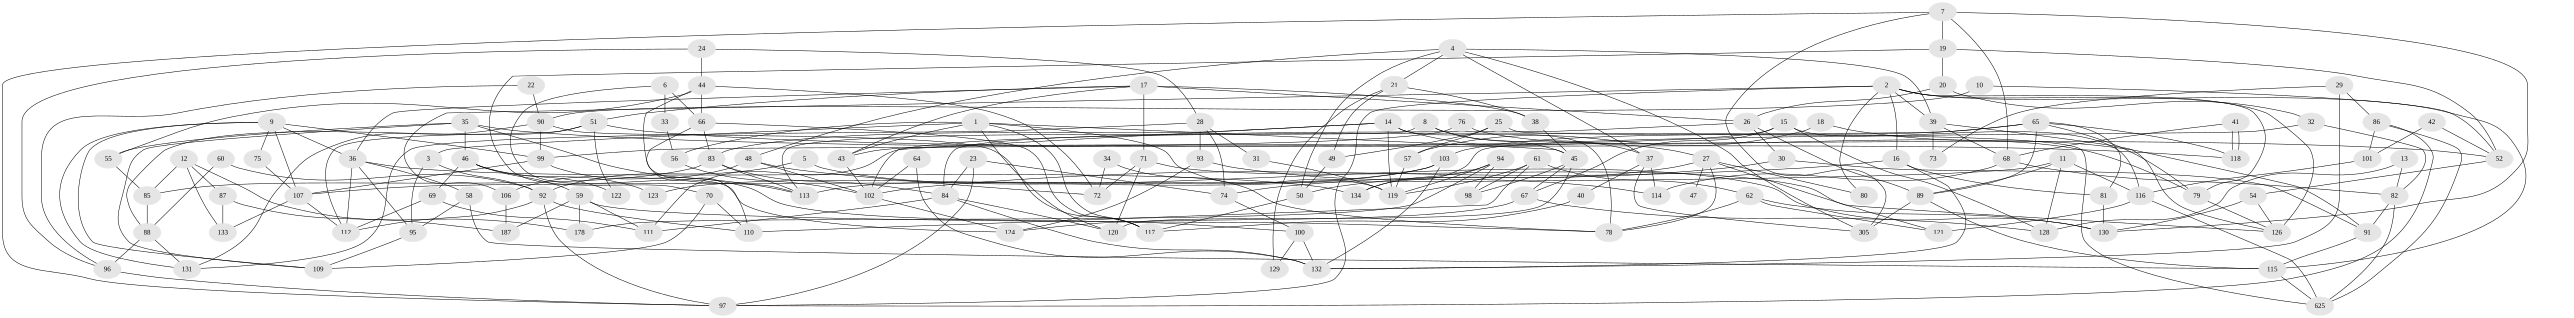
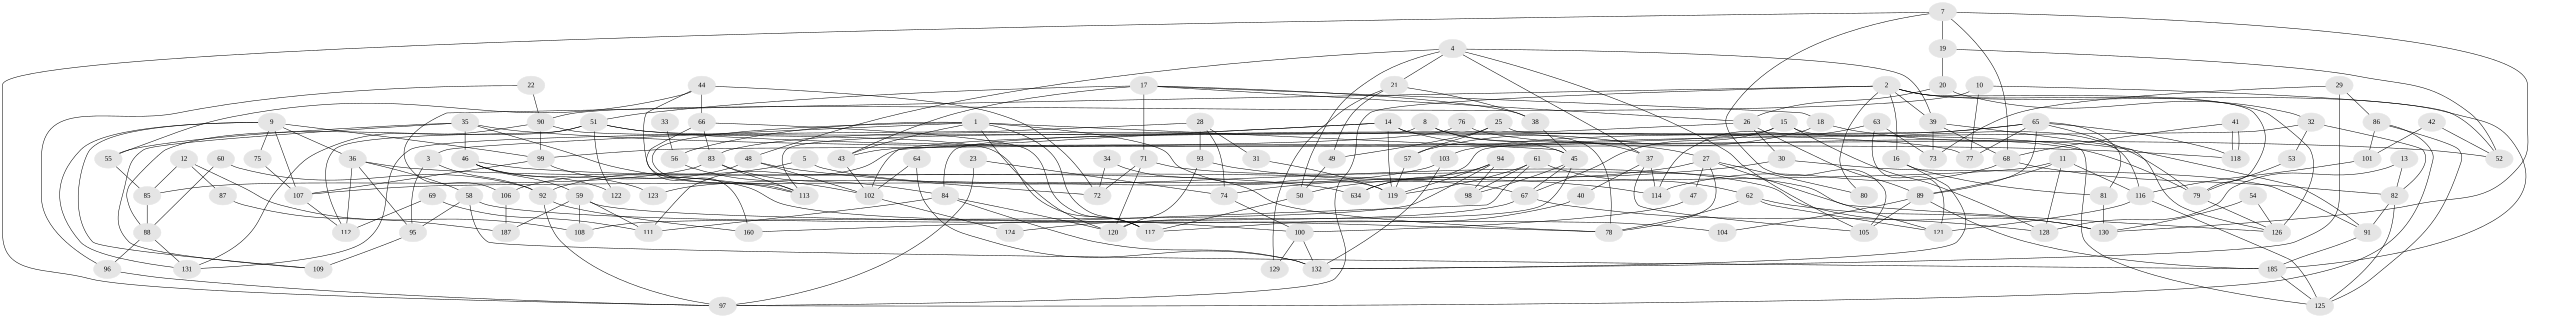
  graph {
    fontname="Liberation Serif"
    node [color=gray90 fontname="Liberation Serif" style=filled]
    edge [fontname="Liberation Serif"]
    1
    3
    43
    45
    56
    117
    119
    120
    92
    95
    102
    67
    98
    2
    16
    39
    79
    80
    97
    106
-   115
+   115 [label=185]
    126
    81
    132
    68
    73
    n27 [label=187]
-   125 [label=625]
+   125
    112
-   110
+   110 [label=160]
    109
    4
    21
    37
    48
    50
-   105 [label=305]
+   105
    38
    49
    129
    40
    114
    72
    5
    130
-   6
    33
    66
    124
    83
    7
    19
    52
    20
-   70
    82
    8
    113
    9
    36
    75
    99
    107
    131
-   134
+   134 [label=634]
    58
    100
-   133
    10
+   77
    90
    54
    11
    89
    116
    128
+   104
    121
    12
    85
    87
-   108 [label=178]
+   108
    88
    13
    91
    14
    27
    78
    47
    84
    15
    17
    18
    26
    51
    71
    57
    30
    122
    22
    96
    32
+   53
    23
    74
    111
-   24
    28
    44
    31
    93
    55
    25
    29
    86
    101
    34
    35
    46
    118
    59
    123
    41
    42
    60
    61
    62
+   63
    64
    65
    103
    69
    76
    94
    1 -- 3
    1 -- 43
    1 -- 45
    1 -- 56
    1 -- 117
    1 -- 119
    1 -- 120
    3 -- 92
    3 -- 95
    43 -- 102
    45 -- 120
    45 -- 67
    45 -- 98
    56 -- 102
    92 -- 97
-   92 -- 112
    92 -- 110
    95 -- 109
    102 -- 124
    67 -- 124
    67 -- 128
    2 -- 16
    2 -- 39
    2 -- 79
    2 -- 80
    2 -- 97
    2 -- 106
    2 -- 115
    2 -- 126
-   16 -- 102
    16 -- 81
    16 -- 132
    39 -- 126
    39 -- 68
    39 -- 73
    79 -- 126
    106 -- n27
    115 -- 125
    81 -- 130
    68 -- 114
    68 -- 82
    4 -- 39
    4 -- 21
    4 -- 37
    4 -- 48
    4 -- 50
    4 -- 105
    21 -- 38
    21 -- 49
    21 -- 129
    37 -- 105
    37 -- 40
    37 -- 114
    48 -- 102
    48 -- 106
    48 -- 72
    50 -- 117
    38 -- 45
    49 -- 50
    40 -- 117
    5 -- 92
    5 -- 130
-   6 -- 33
-   6 -- 66
-   6 -- 124
    33 -- 56
    66 -- 117
    66 -- 110
    66 -- 83
    83 -- 113
    83 -- 85
    83 -- 84
    7 -- 97
    7 -- 68
    7 -- 105
    7 -- 130
    7 -- 19
    19 -- 52
    19 -- 20
-   19 -- 70
-   52 -- 54
    20 -- 26
    20 -- 32
-   70 -- 110
-   70 -- 109
    82 -- 125
    82 -- 91
    8 -- 45
    8 -- 37
    8 -- 113
    9 -- 109
    9 -- 36
    9 -- 75
    9 -- 99
    9 -- 107
    9 -- 131
    36 -- 95
    36 -- 112
    36 -- 134
    36 -- 58
    75 -- 107
    99 -- 107
    99 -- 100
    107 -- 112
-   107 -- 133
    58 -- 95
    58 -- 115
+   58 -- 104
    100 -- 132
    100 -- 129
    10 -- 52
+   10 -- 77
    10 -- 90
    90 -- 117
    90 -- 99
    90 -- 131
    54 -- 126
    54 -- 130
    11 -- 107
    11 -- 89
    11 -- 116
    11 -- 128
    89 -- 115
    89 -- 105
+   89 -- 104
    116 -- 125
    116 -- 121
-   12 -- 133
    12 -- 85
    12 -- 87
    12 -- 108
    85 -- 88
    87 -- n27
-   87 -- 133
    88 -- 131
    88 -- 96
    13 -- 82
    13 -- 128
    91 -- 115
    14 -- 119
    14 -- 102
    14 -- 83
    14 -- 27
    14 -- 78
    27 -- 80
    27 -- 50
    27 -- 121
    27 -- 78
    27 -- 47
+   47 -- 100
    84 -- 120
    84 -- 132
    84 -- 111
    15 -- 43
    15 -- 67
    15 -- 116
    15 -- 128
    17 -- 43
    17 -- 38
-   17 -- 36
+   17 -- 18
    17 -- 26
    17 -- 51
    17 -- 71
    18 -- 91
    18 -- 57
    26 -- 89
    26 -- 84
    26 -- 30
    51 -- 112
    51 -- 52
+   51 -- 77
    51 -- 88
    51 -- 122
    71 -- 120
    71 -- 126
    71 -- 72
    57 -- 119
    30 -- 91
    30 -- 74
    22 -- 90
    22 -- 96
    96 -- 97
    32 -- 82
    32 -- 134
+   32 -- 53
+   53 -- 79
    23 -- 97
-   23 -- 84
    23 -- 74
    74 -- 100
-   24 -- 96
-   24 -- 28
-   24 -- 44
    28 -- 131
    28 -- 74
    28 -- 31
    28 -- 93
    44 -- 72
    44 -- 66
    44 -- 113
    44 -- 55
    31 -- 119
    93 -- 114
-   93 -- 124
+   93 -- 120
    55 -- 85
    25 -- 125
    25 -- 49
    25 -- 57
    29 -- 132
    29 -- 73
    29 -- 86
    86 -- 97
    86 -- 125
    86 -- 101
    101 -- 116
    34 -- 72
    34 -- 78
    35 -- 109
    35 -- 113
    35 -- 55
    35 -- 46
    35 -- 118
-   46 -- 69
+   46 -- 67
    46 -- 122
    46 -- 59
    46 -- 123
    59 -- n27
    59 -- 108
    59 -- 78
    59 -- 111
    41 -- 68
    41 -- 118
    41 -- 118
    42 -- 52
    42 -- 101
    60 -- 92
    60 -- 88
    61 -- 119
    61 -- 98
    61 -- 110
    61 -- 62
    62 -- 130
    62 -- 121
    62 -- 78
+   63 -- 73
+   63 -- 114
+   63 -- 121
    64 -- 102
    64 -- 132
    65 -- 79
    65 -- 81
+   65 -- 77
    65 -- 89
    65 -- 111
    65 -- 118
    65 -- 103
    103 -- 132
-   103 -- 113
+   1 -- 113
    103 -- 123
    69 -- 112
    69 -- 111
    76 -- 79
    76 -- 99
    94 -- 119
    94 -- 98
    94 -- 134
    94 -- 108
  }
